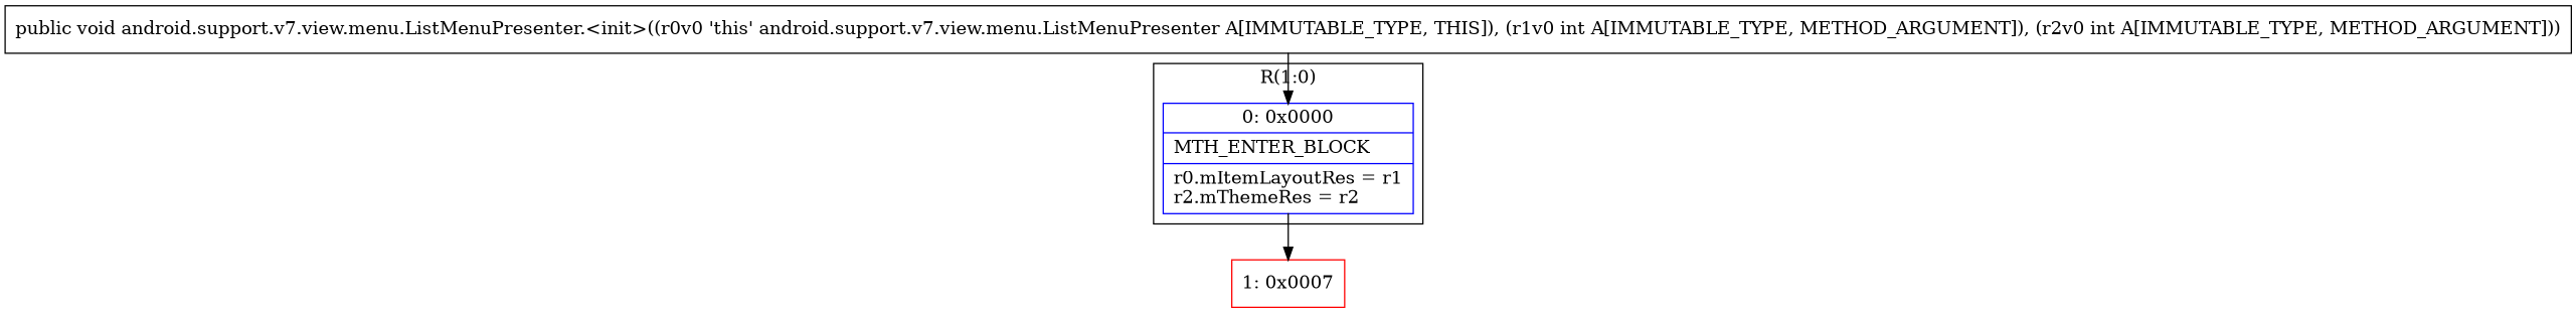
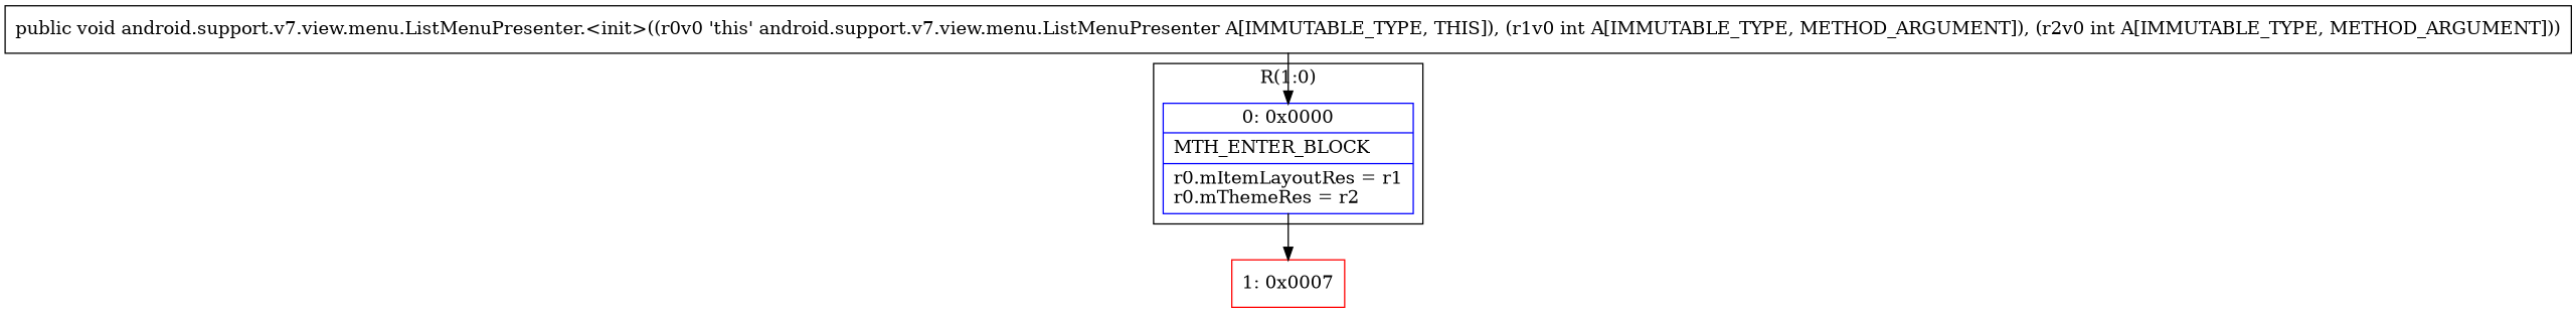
  digraph {
    node [shape=record]
-   n1 [color=blue label="{0\:\ 0x0000|MTH_ENTER_BLOCK\l|r0.mItemLayoutRes = r1\lr2.mThemeRes = r2\l}"]
+   n1 [color=blue label="{0\:\ 0x0000|MTH_ENTER_BLOCK\l|r0.mItemLayoutRes = r1\lr0.mThemeRes = r2\l}"]
    n2 [color=red label="{1\:\ 0x0007}"]
    n3 [label="{public void android.support.v7.view.menu.ListMenuPresenter.\<init\>((r0v0 'this' android.support.v7.view.menu.ListMenuPresenter A[IMMUTABLE_TYPE, THIS]), (r1v0 int A[IMMUTABLE_TYPE, METHOD_ARGUMENT]), (r2v0 int A[IMMUTABLE_TYPE, METHOD_ARGUMENT])) }"]
    subgraph cluster_1 {
      label="R(1:0)"
      n1
    }
    n1 -> n2
    n3 -> n1
  }
